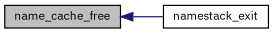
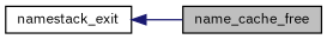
  digraph {
    rankdir=LR
    fontname="IBM Plex Sans"
    node [color=black fontname="IBM Plex Sans" fontsize=10 shape=record style=filled]
    n1 [fillcolor=grey75 fontcolor=black height=0.2 label=name_cache_free width=0.4]
    n2 [fillcolor=white height=0.2 label=namestack_exit width=0.4]
-   n1 -> n2 [color=midnightblue dir=back fontname="IBM Plex Sans" fontsize=10 labelfontname=FreeSans labelfontsize=10 style=solid]
+   n2 -> n1 [color=midnightblue dir=back fontname="IBM Plex Sans" fontsize=10 labelfontname=FreeSans labelfontsize=10 style=solid]
  }
